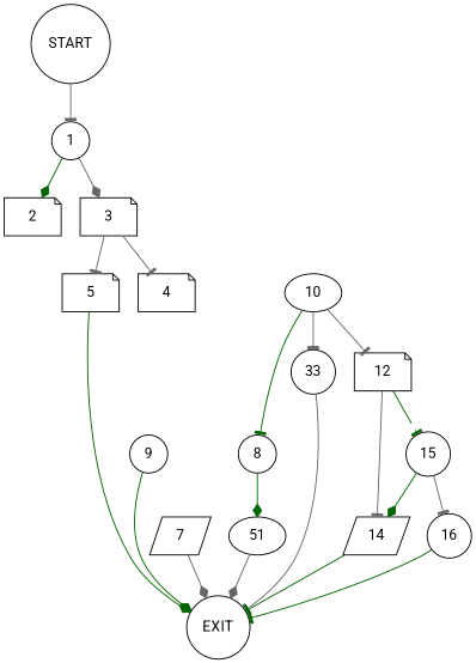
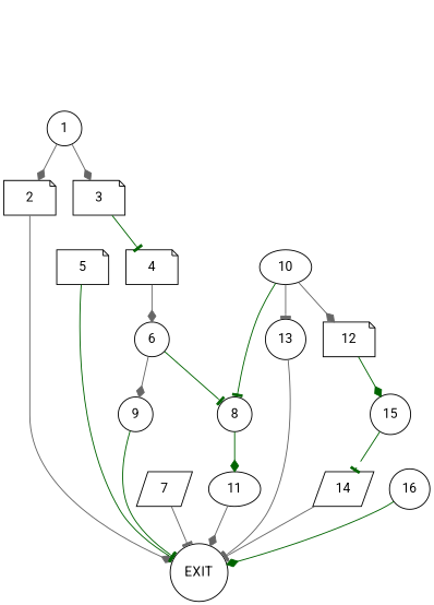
  digraph {
    fontname=Roboto
    node [fontname=Roboto shape=circle]
    edge [arrowhead=tee color=gray40 fontname=Roboto]
-   n1 [label=START]
    1
    2 [shape=note]
    3 [shape=note]
    n5 [label=EXIT]
    4 [shape=note]
    5 [shape=note]
+   6
    8
    9
    7 [shape=parallelogram]
-   11 [shape=ellipse label=51]
+   11 [shape=ellipse]
    10 [shape=ellipse]
    12 [shape=note]
-   13 [label=33]
+   13
    14 [shape=parallelogram]
    15
    16
-   n1 -> 1
-   1 -> 2 [arrowhead=diamond color=darkgreen]
+   1 -> 2 [arrowhead=diamond]
    1 -> 3 [arrowhead=diamond]
-   3 -> 4
-   3 -> 5
-   5 -> n5 [arrowhead=diamond color=darkgreen]
+   2 -> n5 [arrowhead=diamond]
+   3 -> 4 [color=darkgreen]
+   4 -> 6 [arrowhead=diamond]
+   5 -> n5 [color=darkgreen]
+   6 -> 8 [color=darkgreen]
+   6 -> 9 [arrowhead=diamond]
    8 -> 11 [arrowhead=diamond color=darkgreen]
-   9 -> n5 [arrowhead=diamond color=darkgreen]
-   7 -> n5 [arrowhead=diamond]
+   9 -> n5 [color=darkgreen]
+   7 -> n5
    11 -> n5 [arrowhead=diamond]
    10 -> 8 [color=darkgreen]
-   10 -> 12
+   10 -> 12 [arrowhead=diamond]
    10 -> 13
-   12 -> 14
-   12 -> 15 [color=darkgreen]
+   12 -> 15 [arrowhead=diamond color=darkgreen]
    13 -> n5
-   14 -> n5 [color=darkgreen]
-   15 -> 14 [arrowhead=diamond color=darkgreen]
-   15 -> 16
-   16 -> n5 [color=darkgreen]
+   14 -> n5
+   15 -> 14 [color=darkgreen]
+   16 -> n5 [arrowhead=diamond color=darkgreen]
  }
